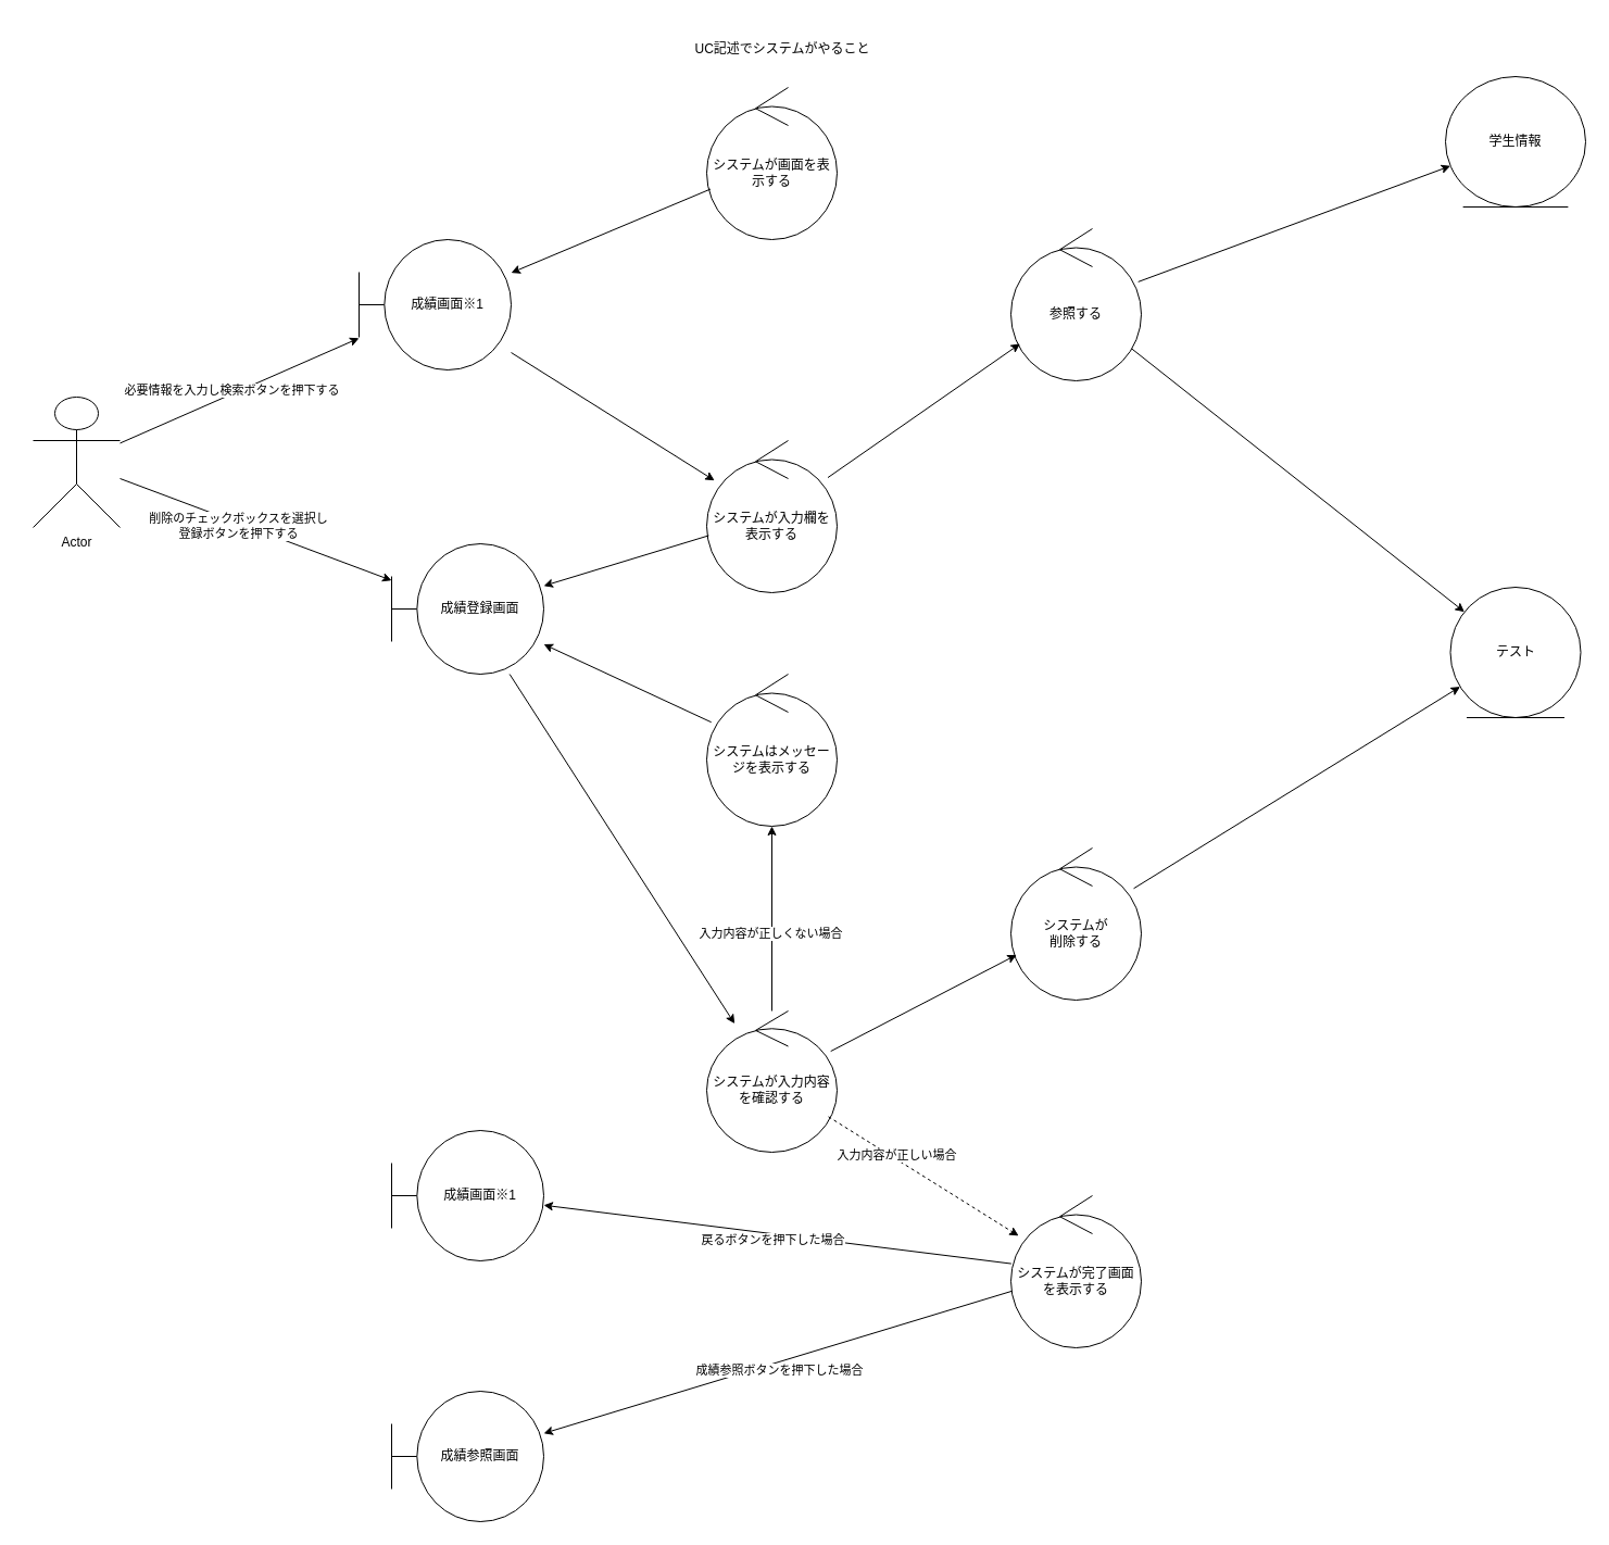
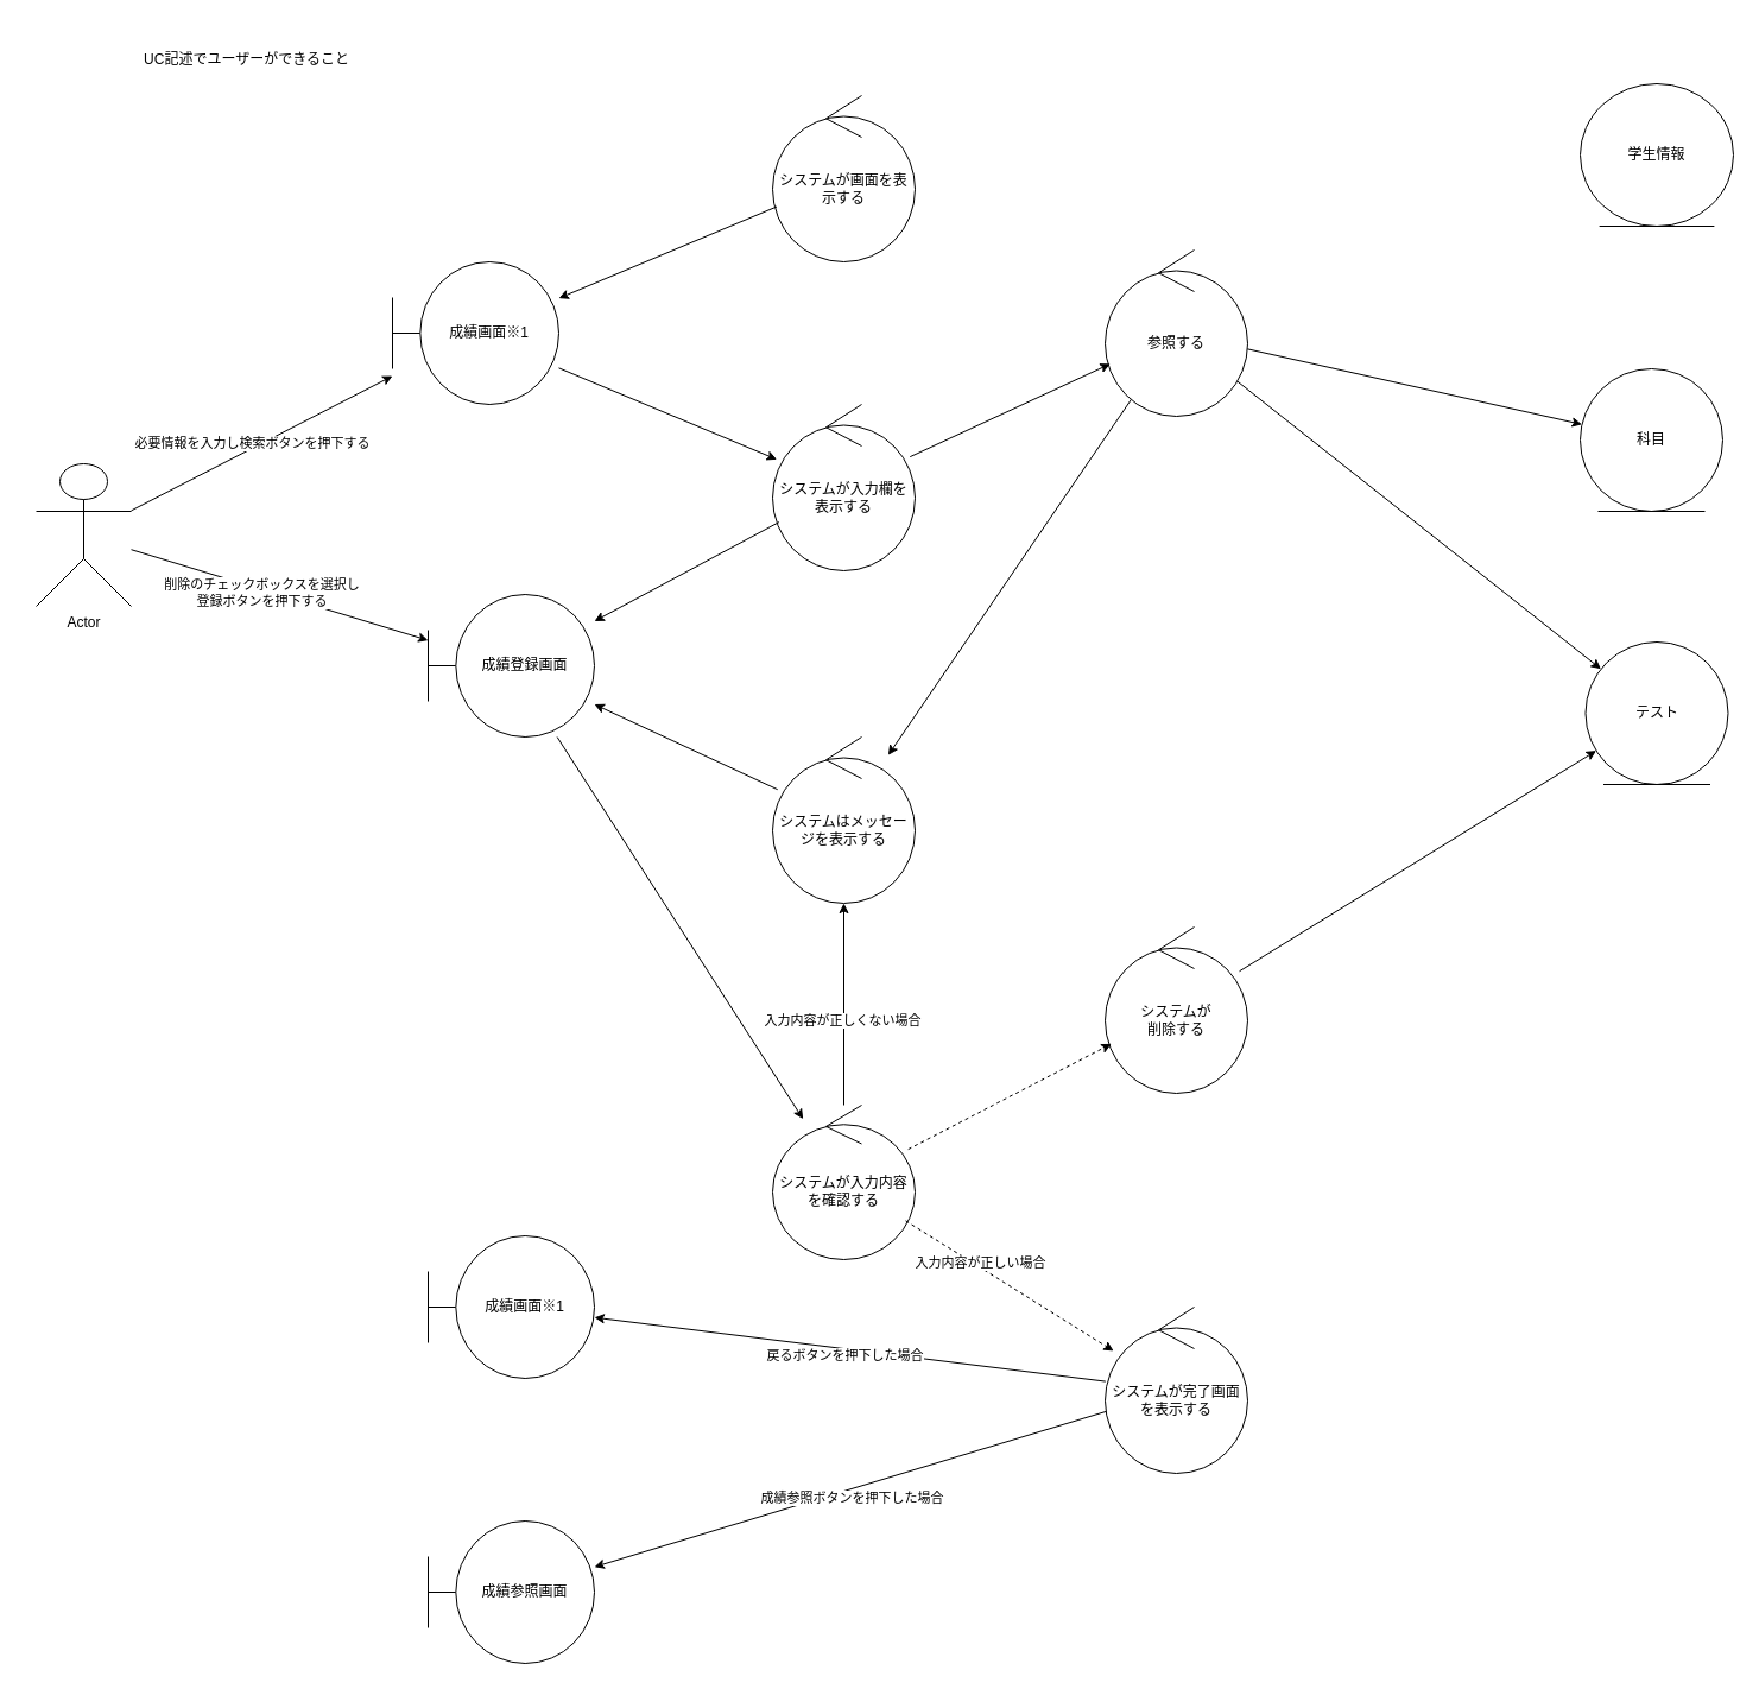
  <mxCell id="0" />
  <mxCell id="1" parent="0" />
- <mxCell id="3" value="UC記述でシステムがやること" style="text;html=1;align=center;verticalAlign=middle;whiteSpace=wrap;rounded=0;" parent="1" vertex="1"><mxGeometry x="540" width="360" height="50" as="geometry" y="20" /></mxCell>
+ <mxCell id="2" value="UC記述でユーザーができること" style="text;html=1;align=center;verticalAlign=middle;whiteSpace=wrap;rounded=0;" parent="1" vertex="1"><mxGeometry x="20" width="375" height="60" as="geometry" y="20" /></mxCell>
  <mxCell id="4" style="rounded=0;orthogonalLoop=1;jettySize=auto;html=1;" parent="1" source="6" target="11" edge="1"><mxGeometry relative="1" as="geometry"><mxPoint x="190" y="621.17" as="sourcePoint" /><mxPoint x="527.25" y="373.839" as="targetPoint" /></mxGeometry></mxCell>
  <mxCell id="5" value="必要情報を入力し検索ボタンを押下する" style="edgeLabel;html=1;align=center;verticalAlign=middle;resizable=0;points=[];" parent="4" vertex="1" connectable="0"><mxGeometry x="-0.005" y="3" relative="1" as="geometry"><mxPoint x="-6" y="2" as="offset" /></mxGeometry></mxCell>
- <mxCell id="6" value="Actor" style="shape=umlActor;verticalLabelPosition=bottom;verticalAlign=top;html=1;outlineConnect=0;" parent="1" vertex="1"><mxGeometry x="30" y="365" width="80" height="120" as="geometry" /></mxCell>
+ <mxCell id="6" value="Actor" style="shape=umlActor;verticalLabelPosition=bottom;verticalAlign=top;html=1;outlineConnect=0;" parent="1" vertex="1"><mxGeometry x="30" y="390" width="80" height="120" as="geometry" /></mxCell>
  <mxCell id="7" value="システムはメッセージを表示する" style="ellipse;shape=umlControl;whiteSpace=wrap;html=1;" parent="1" vertex="1"><mxGeometry x="650" y="620" width="120" height="140" as="geometry" /></mxCell>
  <mxCell id="8" value="学生情報" style="ellipse;shape=umlEntity;whiteSpace=wrap;html=1;" parent="1" vertex="1"><mxGeometry x="1330" y="70" width="129" height="120" as="geometry" /></mxCell>
  <mxCell id="9" value="成績画面※1" style="shape=umlBoundary;whiteSpace=wrap;html=1;" parent="1" vertex="1"><mxGeometry x="360" y="1040" width="140" height="120" as="geometry" /></mxCell>
  <mxCell id="10" style="rounded=0;orthogonalLoop=1;jettySize=auto;html=1;" parent="1" source="11" target="12" edge="1"><mxGeometry relative="1" as="geometry" /></mxCell>
  <mxCell id="11" value="成績画面※1" style="shape=umlBoundary;whiteSpace=wrap;html=1;" parent="1" vertex="1"><mxGeometry x="330" y="220" width="140" height="120" as="geometry" /></mxCell>
- <mxCell id="12" value="システムが入力欄を表示する" style="ellipse;shape=umlControl;whiteSpace=wrap;html=1;" parent="1" vertex="1"><mxGeometry x="650" y="405" width="120" height="140" as="geometry" /></mxCell>
+ <mxCell id="12" value="システムが入力欄を表示する" style="ellipse;shape=umlControl;whiteSpace=wrap;html=1;" parent="1" vertex="1"><mxGeometry x="650" y="340" width="120" height="140" as="geometry" /></mxCell>
  <mxCell id="13" style="rounded=0;orthogonalLoop=1;jettySize=auto;html=1;" parent="1" source="15" target="35" edge="1"><mxGeometry relative="1" as="geometry" /></mxCell>
  <mxCell id="14" value="成績参照ボタンを押下した場合" style="edgeLabel;html=1;align=center;verticalAlign=middle;resizable=0;points=[];" parent="13" vertex="1" connectable="0"><mxGeometry x="-0.181" y="6" relative="1" as="geometry"><mxPoint x="-40" y="13" as="offset" /></mxGeometry></mxCell>
  <mxCell id="15" value="システムが完了画面を表示する" style="ellipse;shape=umlControl;whiteSpace=wrap;html=1;" parent="1" vertex="1"><mxGeometry x="930" y="1100" width="120" height="140" as="geometry" /></mxCell>
  <mxCell id="16" value="システムが画面を表示する" style="ellipse;shape=umlControl;whiteSpace=wrap;html=1;rotation=0;" parent="1" vertex="1"><mxGeometry x="650" y="80" width="120" height="140" as="geometry" /></mxCell>
  <mxCell id="17" style="rounded=0;orthogonalLoop=1;jettySize=auto;html=1;" parent="1" source="16" target="11" edge="1"><mxGeometry relative="1" as="geometry" /></mxCell>
- <mxCell id="19" style="rounded=0;orthogonalLoop=1;jettySize=auto;html=1;" parent="1" source="22" target="8" edge="1"><mxGeometry relative="1" as="geometry" /></mxCell>
+ <mxCell id="18" value="科目" style="ellipse;shape=umlEntity;whiteSpace=wrap;html=1;" parent="1" vertex="1"><mxGeometry x="1330" y="310" width="120" height="120" as="geometry" /></mxCell>
+ <mxCell id="19" style="rounded=0;orthogonalLoop=1;jettySize=auto;html=1;" parent="1" source="22" target="7" edge="1"><mxGeometry relative="1" as="geometry" /></mxCell>
+ <mxCell id="20" style="rounded=0;orthogonalLoop=1;jettySize=auto;html=1;" parent="1" source="22" target="18" edge="1"><mxGeometry relative="1" as="geometry" /></mxCell>
  <mxCell id="21" style="rounded=0;orthogonalLoop=1;jettySize=auto;html=1;" parent="1" source="22" target="40" edge="1"><mxGeometry relative="1" as="geometry" /></mxCell>
  <mxCell id="22" value="参照する" style="ellipse;shape=umlControl;whiteSpace=wrap;html=1;" parent="1" vertex="1"><mxGeometry x="930" y="210" width="120" height="140" as="geometry" /></mxCell>
  <mxCell id="23" style="rounded=0;orthogonalLoop=1;jettySize=auto;html=1;" parent="1" source="12" target="22" edge="1"><mxGeometry relative="1" as="geometry" /></mxCell>
  <mxCell id="24" value="成績登録画面" style="shape=umlBoundary;whiteSpace=wrap;html=1;" parent="1" vertex="1"><mxGeometry x="360" y="500" width="140" height="120" as="geometry" /></mxCell>
  <mxCell id="25" style="rounded=0;orthogonalLoop=1;jettySize=auto;html=1;" parent="1" source="12" target="24" edge="1"><mxGeometry relative="1" as="geometry" /></mxCell>
  <mxCell id="26" value="" style="endArrow=classic;html=1;rounded=0;" parent="1" source="6" target="24" edge="1"><mxGeometry width="50" height="50" relative="1" as="geometry"><mxPoint x="360" y="700" as="sourcePoint" /><mxPoint x="410" y="650" as="targetPoint" /></mxGeometry></mxCell>
  <mxCell id="27" value="削除のチェックボックスを選択し&lt;div&gt;登録ボタンを押下する&lt;/div&gt;" style="edgeLabel;html=1;align=center;verticalAlign=middle;resizable=0;points=[];" parent="26" vertex="1" connectable="0"><mxGeometry x="-0.121" y="-3" relative="1" as="geometry"><mxPoint as="offset" /></mxGeometry></mxCell>
  <mxCell id="28" value="システムが入力内容を確認する" style="ellipse;shape=umlControl;whiteSpace=wrap;html=1;" parent="1" vertex="1"><mxGeometry x="650" y="930" width="120" height="130" as="geometry" /></mxCell>
  <mxCell id="29" style="rounded=0;orthogonalLoop=1;jettySize=auto;html=1;" parent="1" source="24" target="28" edge="1"><mxGeometry relative="1" as="geometry" /></mxCell>
  <mxCell id="30" style="rounded=0;orthogonalLoop=1;jettySize=auto;html=1;" parent="1" source="28" target="7" edge="1"><mxGeometry relative="1" as="geometry"><mxPoint x="675" y="830" as="targetPoint" /></mxGeometry></mxCell>
  <mxCell id="31" value="入力内容が正しくない場合" style="edgeLabel;html=1;align=center;verticalAlign=middle;resizable=0;points=[];" parent="30" vertex="1" connectable="0"><mxGeometry x="-0.151" y="2" relative="1" as="geometry"><mxPoint as="offset" /></mxGeometry></mxCell>
  <mxCell id="32" style="rounded=0;orthogonalLoop=1;jettySize=auto;html=1;dashed=1;" parent="1" source="28" target="15" edge="1"><mxGeometry relative="1" as="geometry" /></mxCell>
  <mxCell id="33" value="入力内容が正しい場合" style="edgeLabel;html=1;align=center;verticalAlign=middle;resizable=0;points=[];" parent="32" vertex="1" connectable="0"><mxGeometry x="-0.298" y="4" relative="1" as="geometry"><mxPoint x="-1" as="offset" /></mxGeometry></mxCell>
  <mxCell id="34" style="rounded=0;orthogonalLoop=1;jettySize=auto;html=1;" parent="1" source="7" target="24" edge="1"><mxGeometry relative="1" as="geometry" /></mxCell>
  <mxCell id="35" value="成績参照画面" style="shape=umlBoundary;whiteSpace=wrap;html=1;" parent="1" vertex="1"><mxGeometry x="360" y="1280" width="140" height="120" as="geometry" /></mxCell>
  <mxCell id="36" style="rounded=0;orthogonalLoop=1;jettySize=auto;html=1;" parent="1" source="15" target="9" edge="1"><mxGeometry relative="1" as="geometry" /></mxCell>
  <mxCell id="37" value="戻るボタンを押下した場合" style="edgeLabel;html=1;align=center;verticalAlign=middle;resizable=0;points=[];" parent="36" vertex="1" connectable="0"><mxGeometry x="0.09" y="3" relative="1" as="geometry"><mxPoint x="15" y="4" as="offset" /></mxGeometry></mxCell>
  <mxCell id="38" style="rounded=0;orthogonalLoop=1;jettySize=auto;html=1;" parent="1" source="39" target="40" edge="1"><mxGeometry relative="1" as="geometry" /></mxCell>
  <mxCell id="39" value="システムが&lt;div&gt;削除する&lt;/div&gt;" style="ellipse;shape=umlControl;whiteSpace=wrap;html=1;" parent="1" vertex="1"><mxGeometry x="930" y="780" width="120" height="140" as="geometry" /></mxCell>
  <mxCell id="40" value="テスト" style="ellipse;shape=umlEntity;whiteSpace=wrap;html=1;" parent="1" vertex="1"><mxGeometry x="1334.5" y="540" width="120" height="120" as="geometry" /></mxCell>
- <mxCell id="41" style="rounded=0;orthogonalLoop=1;jettySize=auto;html=1;" parent="1" source="28" target="39" edge="1"><mxGeometry relative="1" as="geometry"><mxPoint x="995" y="860" as="targetPoint" /></mxGeometry></mxCell>
+ <mxCell id="41" style="rounded=0;orthogonalLoop=1;jettySize=auto;html=1;dashed=1;" parent="1" source="28" target="39" edge="1"><mxGeometry relative="1" as="geometry"><mxPoint x="995" y="860" as="targetPoint" /></mxGeometry></mxCell>
